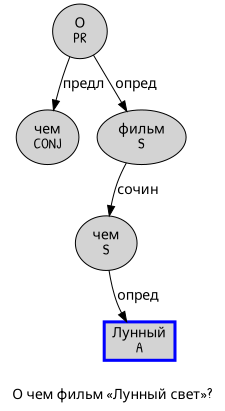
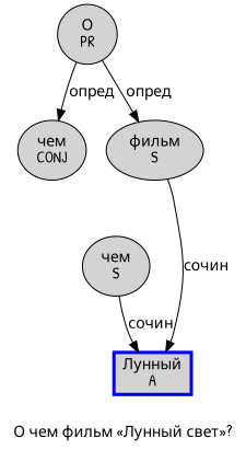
  digraph {
    fontname="Patrick Hand"
    label="О чем фильм «Лунный свет»?"
    node [fillcolor=lightgray fontname="Patrick Hand" penwidth=1 shape=ellipse style=filled]
    edge [fontname="Patrick Hand"]
    n1 [label="О\nPR"]
    n2 [label="чем\nCONJ"]
    n3 [label="фильм\nS"]
    n4 [label="чем\nS"]
    n5 [color=blue label="Лунный\nA" penwidth=3 shape=box]
-   n1 -> n2 [label="предл"]
+   n1 -> n2 [label="опред"]
    n1 -> n3 [label="опред"]
-   n3 -> n4 [label="сочин"]
-   n4 -> n5 [label="опред"]
+   n3 -> n5 [label="сочин"]
+   n4 -> n5 [label="сочин"]
  }
